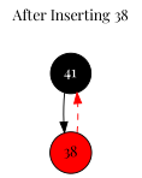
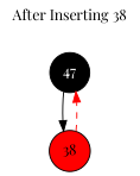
  digraph {
    label="After Inserting 38"
    labelloc=t
    fontname="Playfair Display"
    node [shape=circle style=filled fontname="Playfair Display"]
    edge [fontname="Playfair Display"]
-   41 [fillcolor=black fontcolor=white]
+   41 [fillcolor=black fontcolor=white label=47]
    38 [fillcolor=red fontcolor=black]
    41 -> 38
    38 -> 41 [color=red style=dashed]
  }
